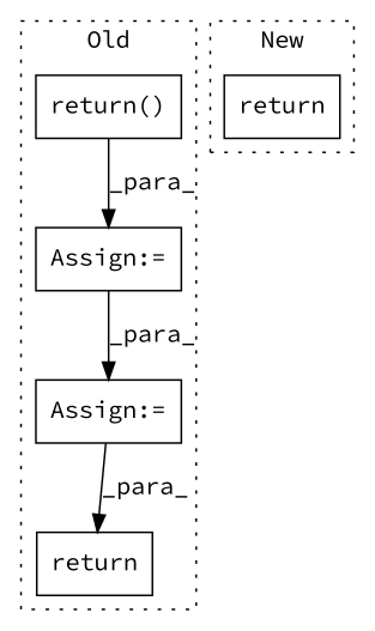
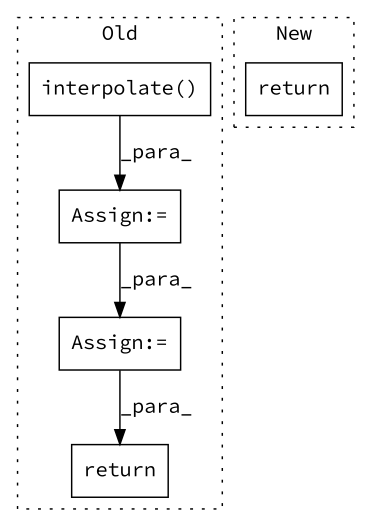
  digraph {
    fontname="Source Code Pro"
    node [a=68 l=3 shape=box fontname="Source Code Pro"]
    edge [fontname="Source Code Pro"]
-   n1 [a=75 l="14,63" label="return()" s="2035,2054"]
+   n1 [a=75 l="14,63" label="interpolate()" s="2035,2054"]
    n2 [label="Assign:=" s=2032]
    n3 [label="Assign:=" s=2385]
    n4 [a=93 l=7 label=return s=2535]
    n5 [a=93 l=7 label=return s=3465]
    subgraph cluster_1 {
      label=Old
      style=dotted
      n1
      n2
      n3
      n4
    }
    subgraph cluster_2 {
      label=New
      style=dotted
      n5
    }
    n1 -> n2 [label=_para_]
    n2 -> n3 [label=_para_]
    n3 -> n4 [label=_para_]
  }
